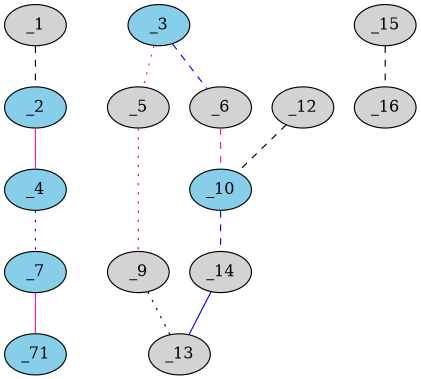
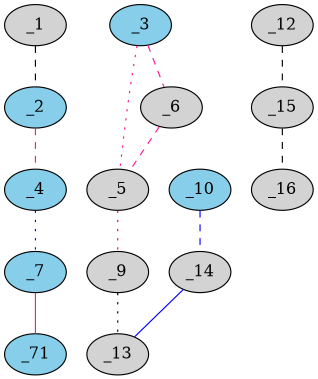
  graph {
    node [charge=0 chem=1 fillcolor=lightgrey style=filled symbol="C  " x=2.866 y=-0.6307]
    edge [color=black style=dashed valence=1]
    _1 [chem=2 symbol="O  " x=2]
    _2 [fillcolor=skyblue y=-1.1307]
    _4 [chem=4 fillcolor=skyblue symbol="N  " y=-2.1307]
    _3 [chem=4 fillcolor=skyblue symbol="N  " x=3.7321]
    _5 [x=3.7321 y=0.3693]
    _6 [x=4.5981 y=-1.1307]
    _7 [fillcolor=skyblue x=3.732 y=-2.6307]
    _9 [x=4.5411 y=0.9571]
    _10 [fillcolor=skyblue x=4.5981 y=-2.1307]
    n10 [chem=2 fillcolor=skyblue label=_71 symbol="O  " x=3.732 y=-3.6307]
    _13 [x=4.2321 y=1.9081]
    _14 [x=5.4641 y=-2.6307]
    _12 [x=3.2321 y=1.9081]
    _15 [x=2.6443 y=2.7172]
    _16 [chem=2 symbol="O  " x=3.051 y=3.6307]
    _1 -- _2 [valence=2]
-   _2 -- _4 [color=deeppink style=solid]
+   _2 -- _4 [color=deeppink]
    _4 -- _7 [color=blue style=dotted]
    _3 -- _5 [color=deeppink style=dotted]
-   _3 -- _6 [color=blue]
+   _3 -- _6 [color=deeppink]
    _5 -- _9 [color=red style=dotted]
-   _6 -- _10 [color=deeppink valence=2]
+   _6 -- _5 [color=deeppink valence=2]
    _7 -- n10 [color=deeppink style=solid valence=2]
    _9 -- _13 [style=dotted valence=2]
    _10 -- _14 [color=blue]
    _14 -- _13 [color=blue style=solid]
-   _12 -- _10
+   _12 -- _15
    _15 -- _16
  }
